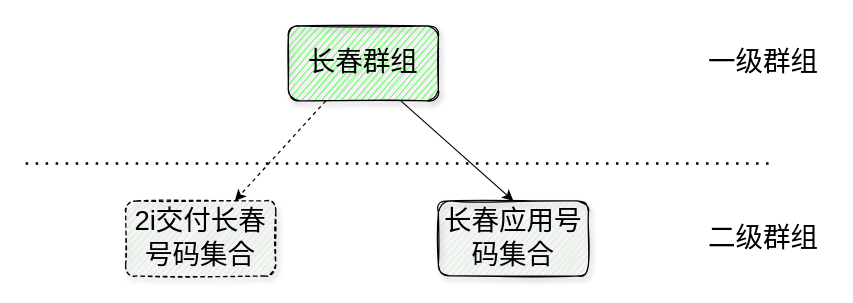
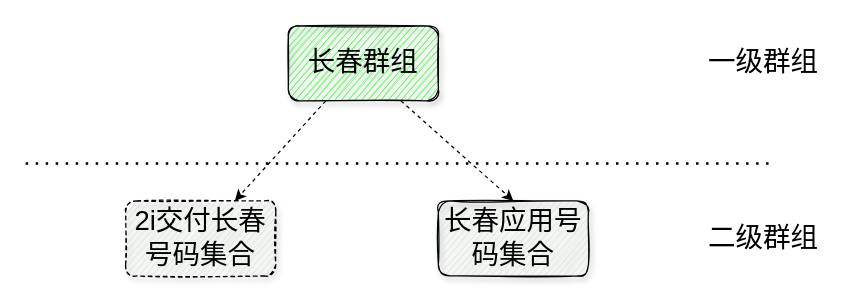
  <mxCell id="0" />
  <mxCell id="1" parent="0" />
  <mxCell id="2" style="rounded=0;orthogonalLoop=1;jettySize=auto;html=1;exitX=0.25;exitY=1;exitDx=0;exitDy=0;fontSize=22;endArrow=classic;endFill=1;dashed=1;" edge="1" parent="1" source="4" target="5"><mxGeometry relative="1" as="geometry" /></mxCell>
- <mxCell id="3" style="edgeStyle=none;rounded=0;orthogonalLoop=1;jettySize=auto;html=1;exitX=0.75;exitY=1;exitDx=0;exitDy=0;entryX=0.5;entryY=0;entryDx=0;entryDy=0;fontSize=22;endArrow=classic;endFill=1;" edge="1" parent="1" source="4" target="6"><mxGeometry relative="1" as="geometry" /></mxCell>
+ <mxCell id="3" style="edgeStyle=none;rounded=0;orthogonalLoop=1;jettySize=auto;html=1;exitX=0.75;exitY=1;exitDx=0;exitDy=0;entryX=0.5;entryY=0;entryDx=0;entryDy=0;fontSize=22;endArrow=classic;endFill=1;dashed=1;" edge="1" parent="1" source="4" target="6"><mxGeometry relative="1" as="geometry" /></mxCell>
  <mxCell id="4" value="长春群组&lt;br&gt;" style="rounded=1;whiteSpace=wrap;html=1;shadow=1;sketch=1;fontSize=22;fillStyle=hachure;fillColor=#33FF33;" vertex="1" parent="1"><mxGeometry x="230" y="20" width="120" height="60" as="geometry" /></mxCell>
  <mxCell id="5" value="2i交付长春号码集合" style="rounded=1;whiteSpace=wrap;html=1;shadow=1;sketch=1;fontSize=22;fillStyle=hachure;fillColor=#D5E8D4;dashed=1;" vertex="1" parent="1"><mxGeometry x="100" y="160" width="120" height="60" as="geometry" /></mxCell>
  <mxCell id="6" value="长春应用号码集合" style="rounded=1;whiteSpace=wrap;html=1;shadow=1;sketch=1;fontSize=22;fillStyle=hachure;fillColor=#D5E8D4;" vertex="1" parent="1"><mxGeometry x="350" y="160" width="120" height="60" as="geometry" /></mxCell>
  <mxCell id="7" value="" style="endArrow=none;dashed=1;html=1;dashPattern=1 3;strokeWidth=2;fontSize=22;" edge="1" parent="1"><mxGeometry width="50" height="50" relative="1" as="geometry"><mxPoint x="20" y="130" as="sourcePoint" /><mxPoint x="620" y="130" as="targetPoint" /></mxGeometry></mxCell>
  <mxCell id="8" value="二级群组" style="text;html=1;strokeColor=none;fillColor=none;align=center;verticalAlign=middle;whiteSpace=wrap;rounded=0;shadow=1;sketch=1;fontSize=22;" vertex="1" parent="1"><mxGeometry x="560" y="180" width="100" height="20" as="geometry" /></mxCell>
  <mxCell id="9" value="一级群组" style="text;html=1;strokeColor=none;fillColor=none;align=center;verticalAlign=middle;whiteSpace=wrap;rounded=0;shadow=1;sketch=1;fontSize=22;" vertex="1" parent="1"><mxGeometry x="560" y="40" width="100" height="20" as="geometry" /></mxCell>
